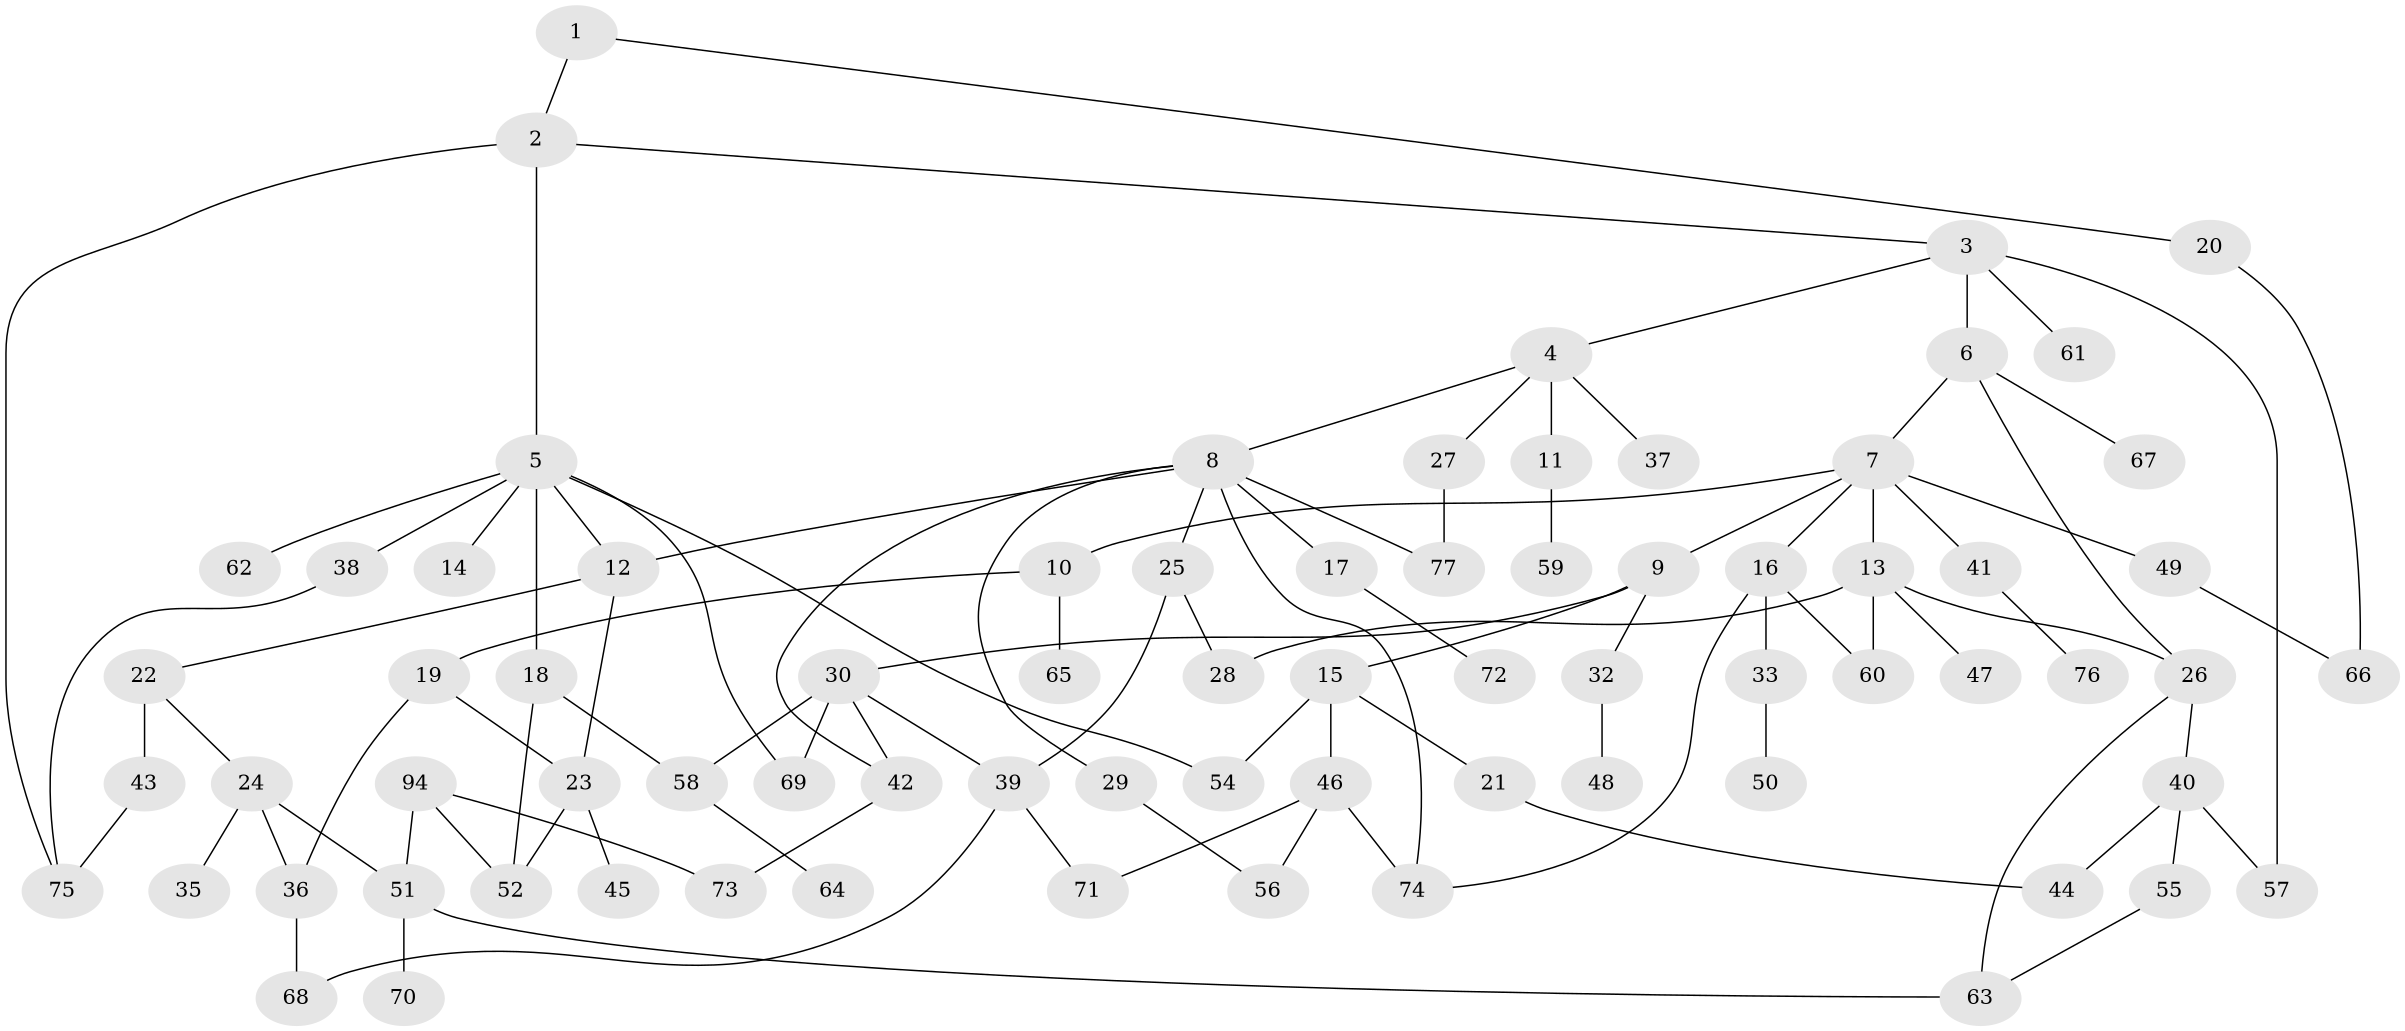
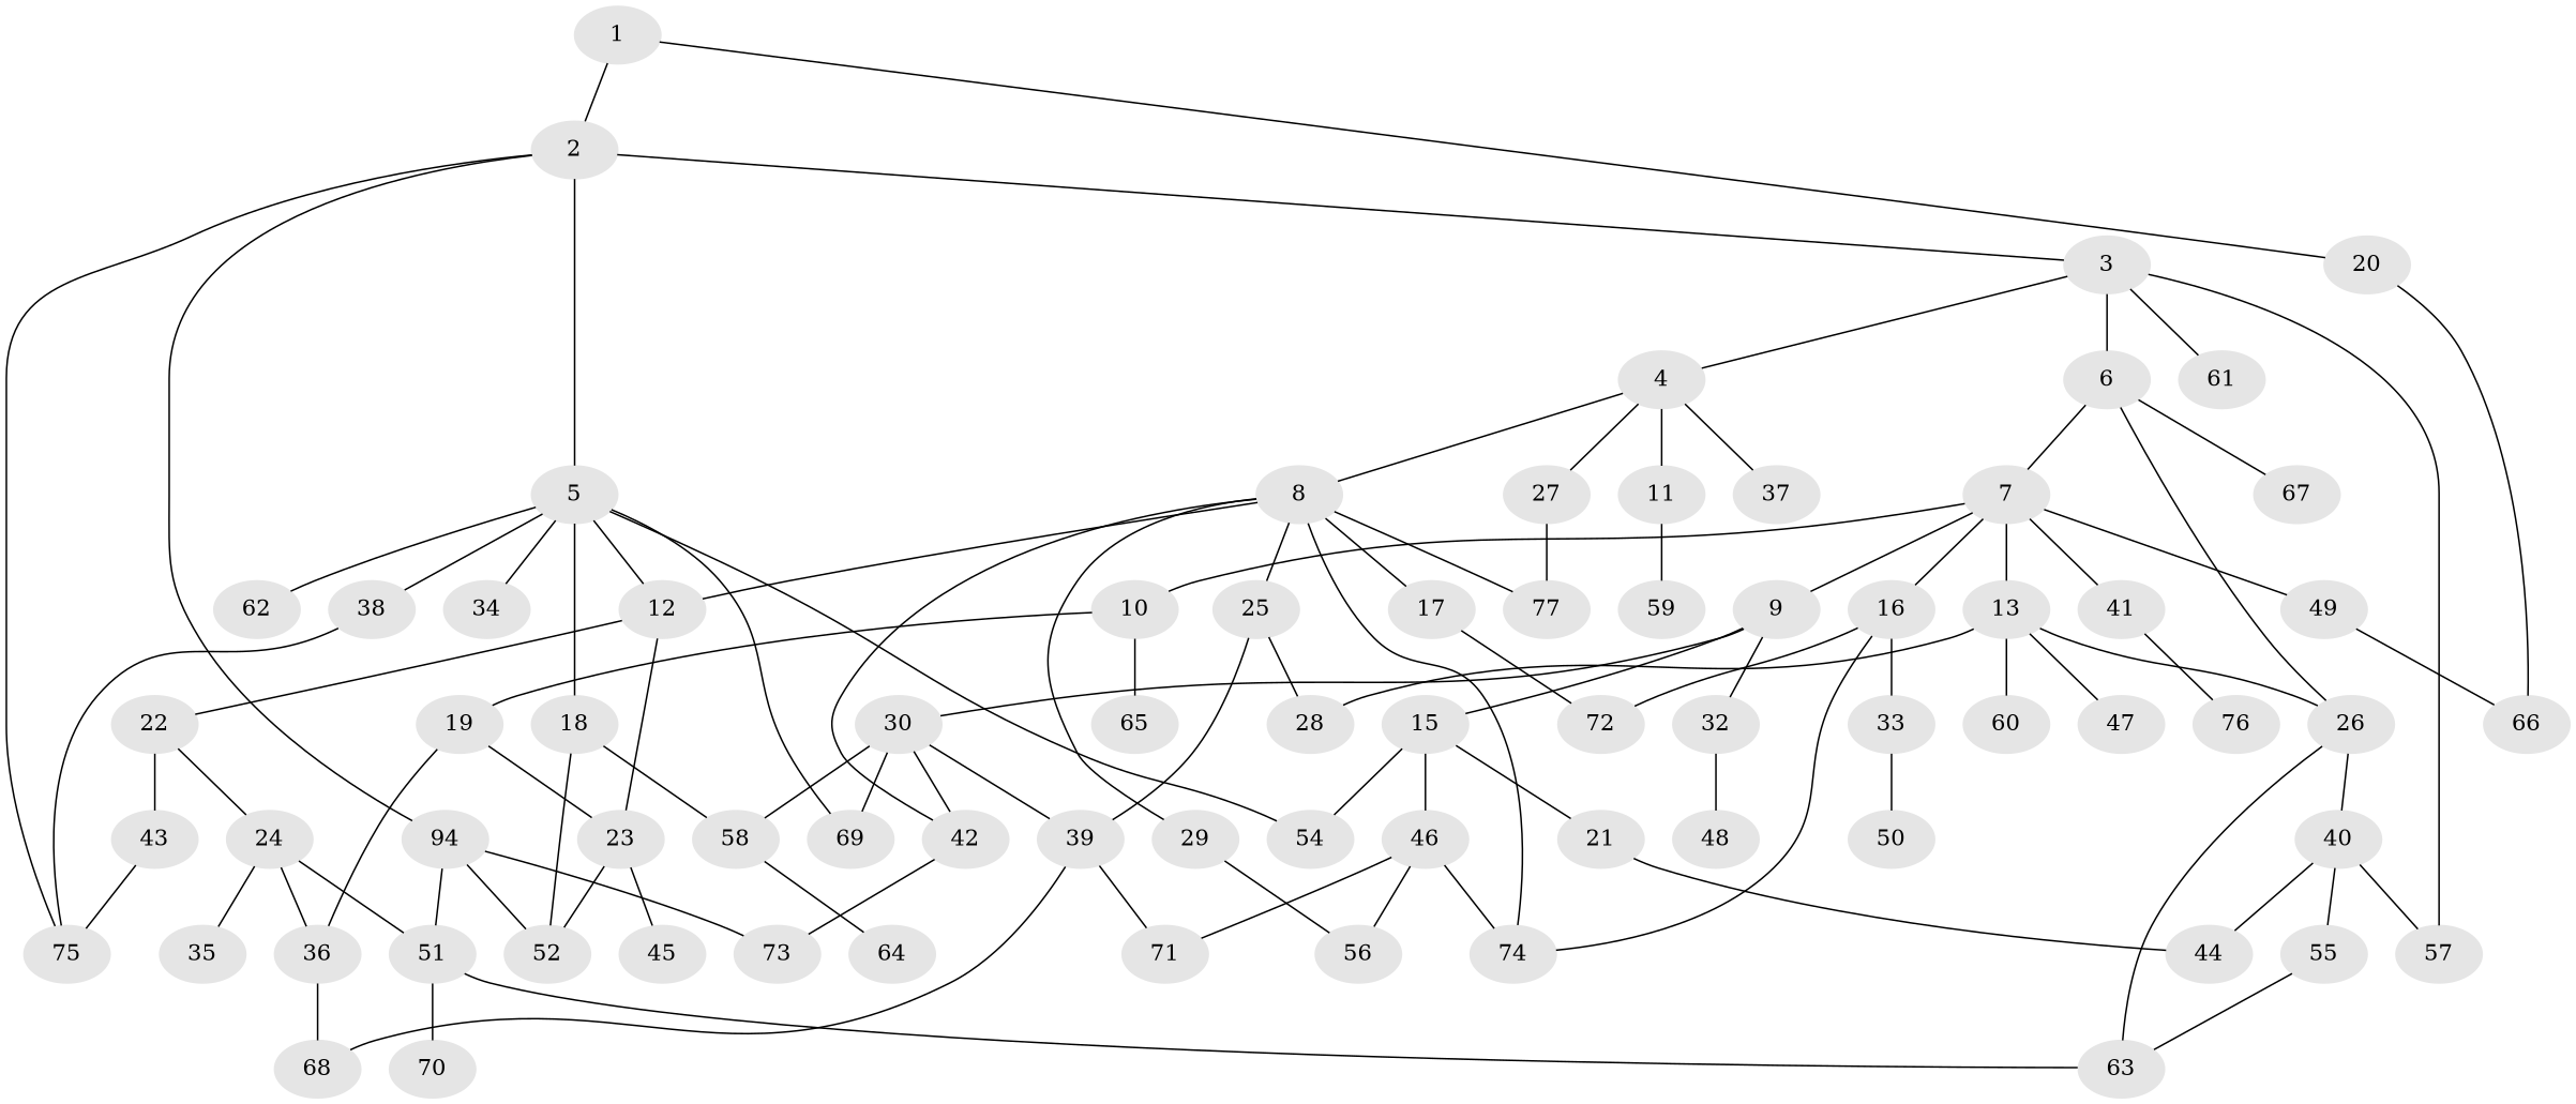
  graph {
    node [color=gray90 style=filled]
    1
    2
    20
    3
    5
    n6 [label=94]
    75
    66
    4
    6
    57
    61
    12
    18
-   34 [label=14]
+   34
    38
    54
    62
    69
    51
    52
    73
    8
    11
    27
    37
    7
    26
    67
    17
    25
    29
    42
    74
    77
    59
    22
    23
    58
    9
    10
    13
    16
    41
    49
    40
    63
    15
    30
    32
    19
    65
    28
    47
    60
    33
    72
    76
    39
    56
    21
    46
    48
    36
    24
    43
    45
    70
    44
    71
    50
    64
    68
    35
    55
    1 -- 2
    1 -- 20
    2 -- 3
    2 -- 5
+   2 -- n6
    2 -- 75
    20 -- 66
    3 -- 4
    3 -- 6
    3 -- 57
    3 -- 61
    5 -- 12
    5 -- 18
    5 -- 34
    5 -- 38
    5 -- 54
    5 -- 62
    5 -- 69
    n6 -- 51
    n6 -- 52
    n6 -- 73
    4 -- 8
    4 -- 11
    4 -- 27
    4 -- 37
    6 -- 7
    6 -- 26
    6 -- 67
    12 -- 22
    12 -- 23
    18 -- 52
    18 -- 58
    38 -- 75
    51 -- 63
    51 -- 70
    8 -- 12
    8 -- 17
    8 -- 25
    8 -- 29
    8 -- 42
    8 -- 74
    8 -- 77
    11 -- 59
    27 -- 77
    7 -- 9
    7 -- 10
    7 -- 13
    7 -- 16
    7 -- 41
    7 -- 49
    26 -- 40
    26 -- 63
    17 -- 72
    25 -- 28
    25 -- 39
    29 -- 56
    42 -- 73
    22 -- 24
    22 -- 43
    23 -- 52
    23 -- 45
    58 -- 64
    9 -- 15
    9 -- 30
    9 -- 32
    10 -- 19
    10 -- 65
    13 -- 26
    13 -- 28
    13 -- 47
    13 -- 60
    16 -- 74
    16 -- 33
-   16 -- 60
+   16 -- 72
    41 -- 76
    49 -- 66
    40 -- 57
    40 -- 44
    40 -- 55
    15 -- 54
    15 -- 21
    15 -- 46
    30 -- 69
    30 -- 42
    30 -- 58
    30 -- 39
    32 -- 48
    19 -- 23
    19 -- 36
    33 -- 50
    39 -- 71
    39 -- 68
    21 -- 44
    46 -- 74
    46 -- 56
    46 -- 71
    36 -- 68
    24 -- 51
    24 -- 36
    24 -- 35
    43 -- 75
    55 -- 63
  }
